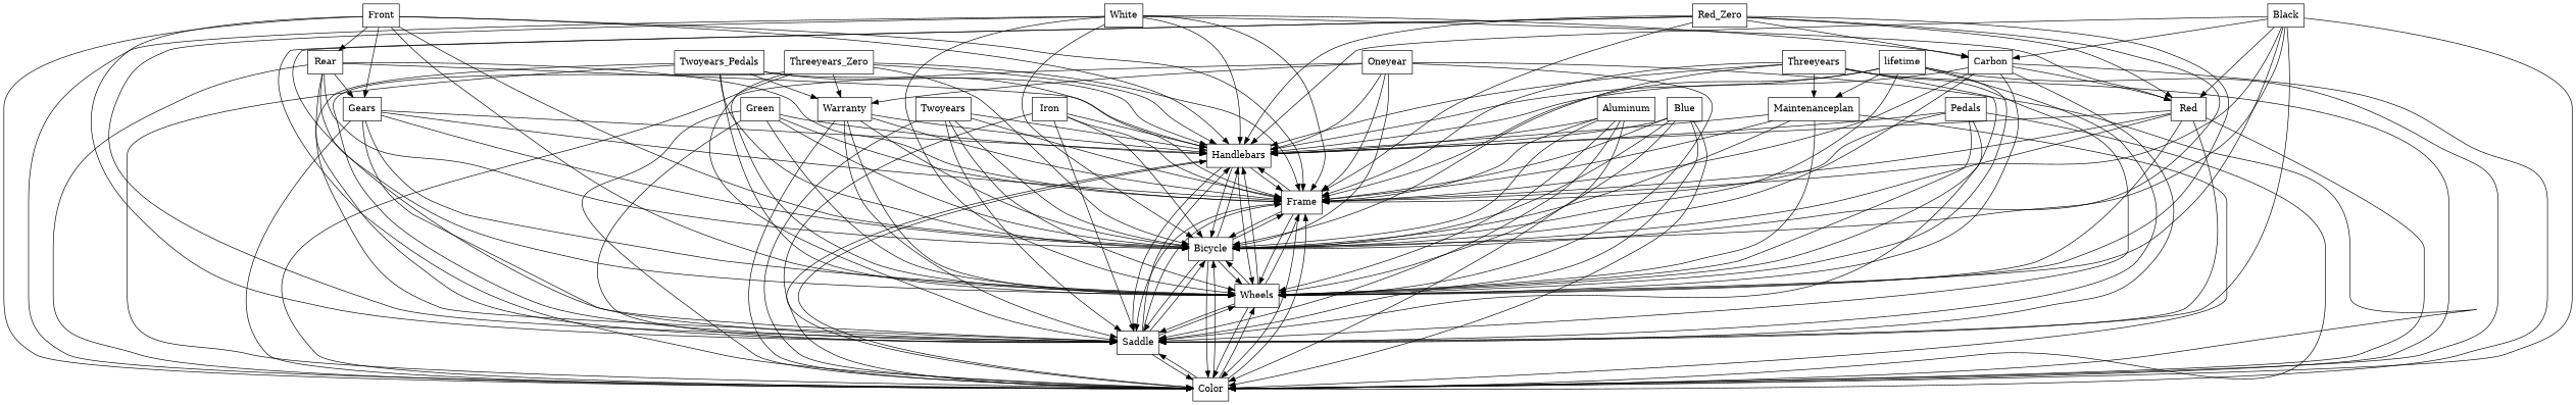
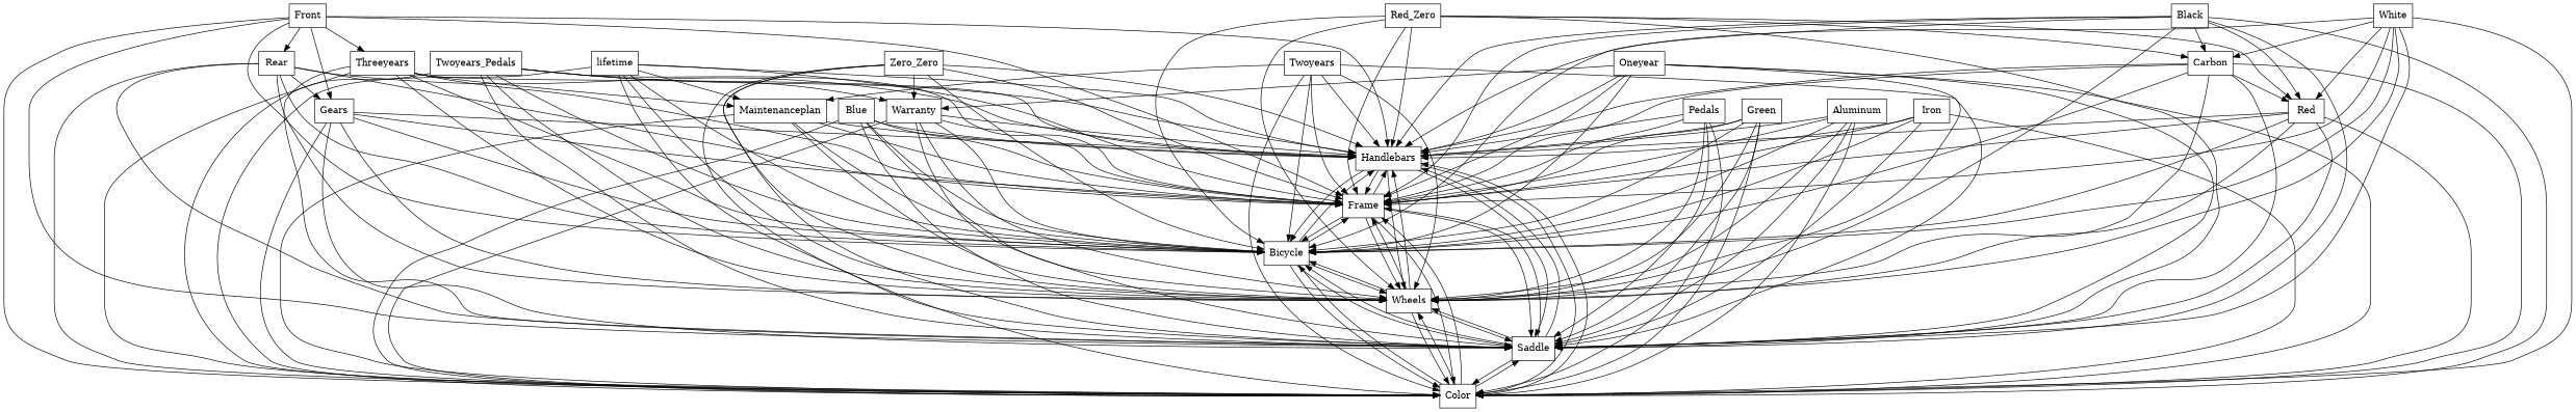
  digraph {
    rankdir=TB
    node [shape=box]
    edge [arrowhead=normal]
    n1 [label=Front]
    n2 [label=Handlebars]
    n3 [label=Rear]
    n4 [label=Gears]
    n5 [label=Frame]
    n6 [label=Color]
    n7 [label=Saddle]
    n8 [label=Wheels]
    n9 [label=Bicycle]
    n10 [label=Red_Zero]
    n11 [label=Carbon]
    n12 [label=Red]
    n13 [label=Black]
    n14 [label=Warranty]
    n15 [label=Blue]
    n16 [label=Twoyears]
    n17 [label=Maintenanceplan]
    n18 [label=Twoyears_Pedals]
    n19 [label=Pedals]
    n20 [label=lifetime]
-   n21 [label=Threeyears_Zero]
+   n21 [label=Zero_Zero]
    n22 [label=Threeyears]
    n23 [label=White]
    n24 [label=Green]
    n25 [label=Aluminum]
    n26 [label=Oneyear]
    n27 [label=Iron]
    n1 -> n2
    n1 -> n3
    n1 -> n4
    n1 -> n5
    n1 -> n6
    n1 -> n7
-   n1 -> n8
+   n1 -> n22
    n1 -> n9
    n2 -> n5
    n2 -> n6
    n2 -> n7
    n2 -> n8
    n2 -> n9
    n3 -> n2
    n3 -> n4
    n3 -> n5
    n3 -> n6
    n3 -> n7
    n3 -> n8
    n3 -> n9
    n4 -> n2
    n4 -> n5
    n4 -> n6
    n4 -> n7
    n4 -> n8
    n4 -> n9
    n5 -> n2
    n5 -> n6
    n5 -> n7
    n5 -> n8
    n5 -> n9
    n6 -> n2
    n6 -> n5
    n6 -> n7
    n6 -> n8
    n6 -> n9
    n7 -> n2
    n7 -> n5
    n7 -> n6
    n7 -> n8
    n7 -> n9
    n8 -> n2
    n8 -> n5
    n8 -> n6
    n8 -> n7
    n8 -> n9
    n9 -> n2
    n9 -> n5
    n9 -> n6
    n9 -> n7
    n9 -> n8
    n10 -> n2
    n10 -> n5
-   n10 -> n6
    n10 -> n7
    n10 -> n8
    n10 -> n9
    n10 -> n11
    n10 -> n12
    n11 -> n2
    n11 -> n5
    n11 -> n6
    n11 -> n7
    n11 -> n8
    n11 -> n9
    n11 -> n12
    n12 -> n2
    n12 -> n5
    n12 -> n6
    n12 -> n7
    n12 -> n8
    n12 -> n9
    n13 -> n2
    n13 -> n5
    n13 -> n6
    n13 -> n7
    n13 -> n8
    n13 -> n9
    n13 -> n11
    n13 -> n12
    n14 -> n2
    n14 -> n5
    n14 -> n6
    n14 -> n7
    n14 -> n8
    n14 -> n9
    n15 -> n2
    n15 -> n5
    n15 -> n6
    n15 -> n7
    n15 -> n8
    n15 -> n9
    n16 -> n2
    n16 -> n5
    n16 -> n6
    n16 -> n7
    n16 -> n8
    n16 -> n9
+   n16 -> n17
    n17 -> n2
    n17 -> n5
    n17 -> n6
    n17 -> n8
    n17 -> n9
    n18 -> n2
    n18 -> n5
    n18 -> n6
    n18 -> n7
    n18 -> n8
    n18 -> n9
    n18 -> n14
    n19 -> n2
    n19 -> n5
    n19 -> n6
    n19 -> n7
    n19 -> n8
    n20 -> n2
    n20 -> n5
    n20 -> n6
    n20 -> n7
    n20 -> n8
    n20 -> n9
    n20 -> n17
    n21 -> n2
    n21 -> n5
    n21 -> n6
    n21 -> n7
    n21 -> n8
    n21 -> n9
    n21 -> n14
    n22 -> n2
    n22 -> n5
    n22 -> n6
    n22 -> n7
    n22 -> n8
    n22 -> n9
    n22 -> n17
    n23 -> n2
    n23 -> n5
    n23 -> n6
    n23 -> n7
    n23 -> n8
    n23 -> n9
    n23 -> n11
    n23 -> n12
    n24 -> n2
    n24 -> n5
    n24 -> n6
    n24 -> n7
    n24 -> n8
    n24 -> n9
    n25 -> n2
    n25 -> n5
    n25 -> n6
    n25 -> n7
    n25 -> n8
    n25 -> n9
    n26 -> n2
    n26 -> n5
    n26 -> n6
    n26 -> n7
    n26 -> n8
    n26 -> n9
    n26 -> n14
    n27 -> n2
    n27 -> n5
    n27 -> n6
    n27 -> n7
    n27 -> n9
  }
